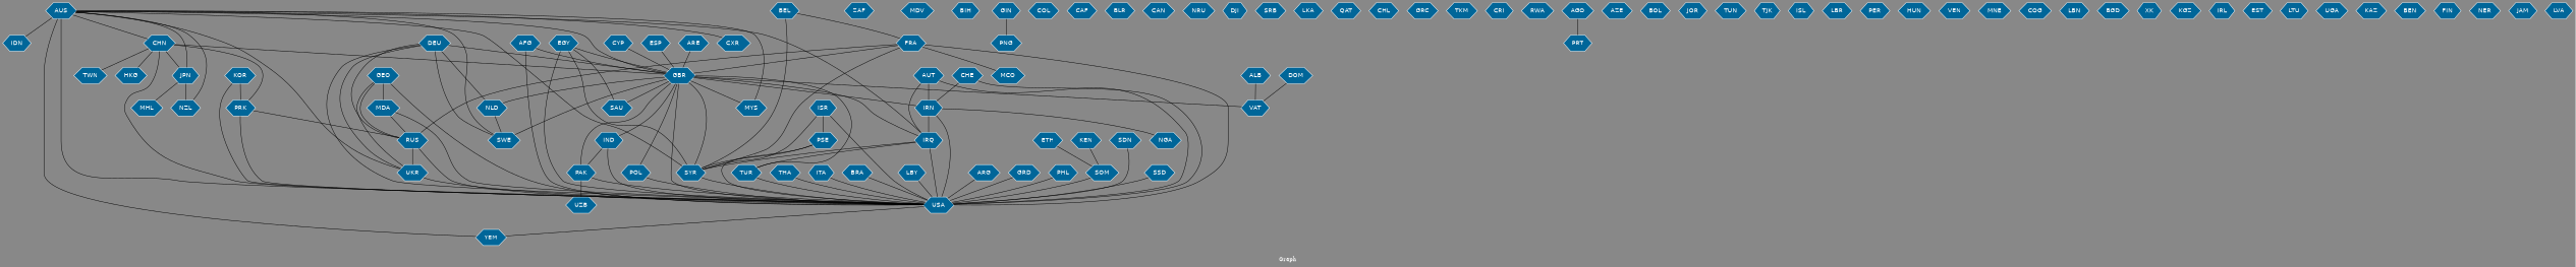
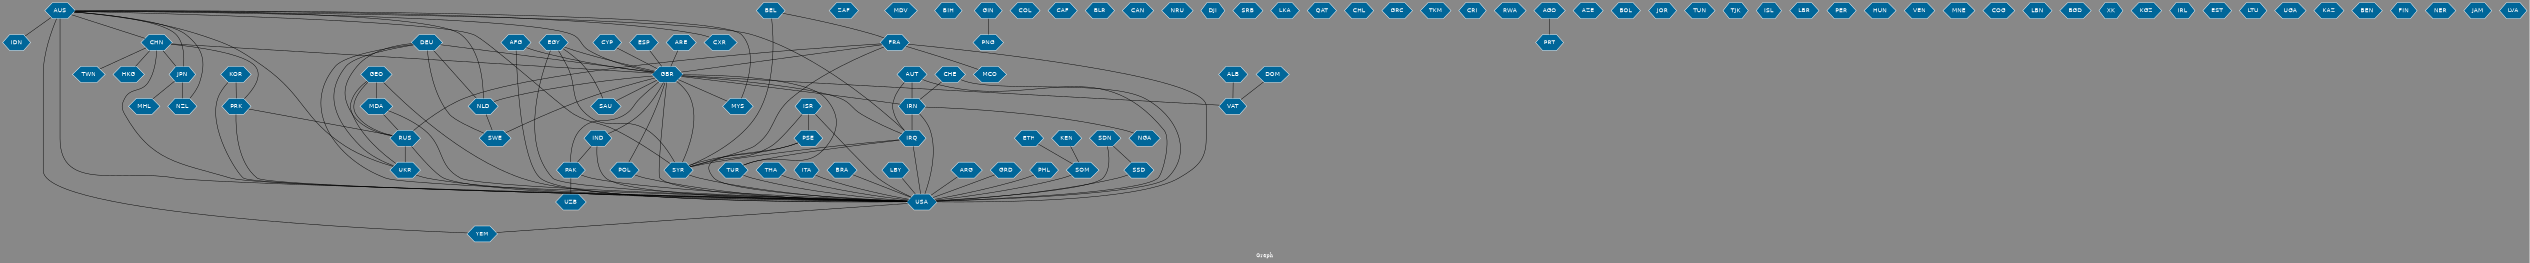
  graph {
    bgcolor="#888888"
    fontcolor=white
    fontsize=12
    label="Graph"
    node [color=white fillcolor="#006699" fontcolor=white fontname=Helvetica shape=hexagon style=filled]
    edge [arrowhead=open color=black fontcolor=white fontname=Courier fontsize=12 weight=1]
    n1 [label=USA]
    n2 [label=YEM]
    n3 [label=AUS]
    n4 [label=IRQ]
    n5 [label=MYS]
    n6 [label=CHN]
    n7 [label=UKR]
    n8 [label=GBR]
    n9 [label=NLD]
    n10 [label=SYR]
    n11 [label=JPN]
    n12 [label="CXR "]
    n13 [label=IDN]
    n14 [label=NZL]
    n15 [label=TUR]
    n16 [label=PRK]
    n17 [label=HKG]
    n18 [label=TWN]
    n19 [label=SWE]
    n20 [label=PAK]
    n21 [label=SAU]
    n22 [label=IRN]
    n23 [label=IND]
    n24 [label=POL]
    n25 [label=VAT]
    n26 [label=ISR]
    n27 [label=PSE]
    n28 [label=MHL]
    n29 [label=ZAF]
    n30 [label=RUS]
    n31 [label=FRA]
    n32 [label=MCO]
    n33 [label=AFG]
    n34 [label=THA]
    n35 [label=MDV]
    n36 [label=UZB]
    n37 [label=DEU]
    n38 [label=ESP]
    n39 [label=BIH]
    n40 [label=EGY]
    n41 [label=PNG]
    n42 [label=NGA]
    n43 [label=COL]
    n44 [label=KOR]
    n45 [label=CAF]
    n46 [label=MDA]
    n47 [label=ITA]
    n48 [label=BRA]
    n49 [label=BLR]
    n50 [label=CAN]
    n51 [label=KEN]
    n52 [label=SOM]
    n53 [label=NRU]
    n54 [label=LBY]
    n55 [label=SDN]
    n56 [label=SSD]
    n57 [label=DJI]
    n58 [label=ARG]
    n59 [label=SRB]
    n60 [label=LKA]
    n61 [label=QAT]
    n62 [label=GEO]
    n63 [label=CHL]
    n64 [label=GRC]
    n65 [label=TKM]
    n66 [label=CRI]
    n67 [label=RWA]
    n68 [label=AGO]
    n69 [label=PRT]
    n70 [label=AZE]
    n71 [label=BOL]
    n72 [label=JOR]
    n73 [label=AUT]
    n74 [label=ARE]
    n75 [label=CYP]
    n76 [label=TUN]
    n77 [label=TJK]
    n78 [label=CHE]
    n79 [label=ISL]
    n80 [label=ALB]
    n81 [label=LBR]
    n82 [label=PER]
    n83 [label=HUN]
    n84 [label=VEN]
    n85 [label=MNE]
    n86 [label=COG]
    n87 [label=BEL]
    n88 [label=LBN]
    n89 [label=BGD]
    n90 [label=XK]
    n91 [label=KGZ]
    n92 [label=GRD]
    n93 [label=GIN]
    n94 [label=PHL]
    n95 [label=IRL]
    n96 [label=EST]
    n97 [label=DOM]
    n98 [label=LTU]
    n99 [label=ETH]
    n100 [label=UGA]
    n101 [label=KAZ]
    n102 [label=BEN]
    n103 [label=FIN]
    n104 [label=NER]
    n105 [label=JAM]
    n106 [label=LVA]
    n1 -- n2
    n3 -- n1 [weight=16]
    n3 -- n2
    n3 -- n4 [weight=4]
    n3 -- n5 [weight=9]
    n3 -- n6
    n3 -- n7
    n3 -- n8 [weight=2]
-   n3 -- n19
+   n3 -- n9
    n3 -- n10 [weight=2]
    n3 -- n11 [weight=2]
    n3 -- n12
    n3 -- n13 [weight=10]
    n3 -- n14 [weight=2]
    n4 -- n1 [weight=67]
    n4 -- n10 [weight=19]
    n4 -- n15 [weight=3]
    n6 -- n1 [weight=3]
    n6 -- n8 [weight=5]
    n6 -- n11
    n6 -- n16
    n6 -- n17 [weight=3]
    n6 -- n18
    n7 -- n1 [weight=10]
    n8 -- n1 [weight=8]
    n8 -- n4 [weight=5]
    n8 -- n5
    n8 -- n9
    n8 -- n10 [weight=3]
    n8 -- n15
    n8 -- n19
    n8 -- n20
    n8 -- n21
    n8 -- n22 [weight=4]
    n8 -- n23
    n8 -- n24 [weight=2]
    n8 -- n25 [weight=2]
    n9 -- n19
    n10 -- n1 [weight=5]
    n11 -- n14
    n11 -- n28
    n15 -- n1
    n16 -- n1 [weight=5]
    n16 -- n30
    n20 -- n1 [weight=3]
    n20 -- n36
    n22 -- n1 [weight=20]
    n22 -- n4 [weight=21]
    n22 -- n42
    n23 -- n1
    n23 -- n20
    n24 -- n1 [weight=4]
    n26 -- n1
    n26 -- n10 [weight=4]
    n26 -- n27 [weight=18]
    n27 -- n1
    n27 -- n10
    n30 -- n1 [weight=9]
    n30 -- n7 [weight=31]
    n31 -- n1
    n31 -- n8 [weight=2]
    n31 -- n10
    n31 -- n30
    n31 -- n32
    n33 -- n1 [weight=4]
    n33 -- n8 [weight=3]
    n34 -- n1
    n37 -- n1 [weight=5]
    n37 -- n7
    n37 -- n8 [weight=8]
    n37 -- n9
    n37 -- n19
    n37 -- n30
    n38 -- n8
    n40 -- n1 [weight=6]
    n40 -- n8
    n40 -- n10
    n40 -- n21
    n44 -- n1 [weight=2]
    n44 -- n16
    n46 -- n1 [weight=2]
    n46 -- n30 [weight=2]
    n47 -- n1 [weight=2]
    n48 -- n1
    n51 -- n52 [weight=3]
    n52 -- n1
    n54 -- n1
    n55 -- n1 [weight=3]
+   n55 -- n56 [weight=2]
    n56 -- n1
    n58 -- n1 [weight=2]
    n62 -- n1 [weight=3]
    n62 -- n7
    n62 -- n30
    n62 -- n46 [weight=2]
    n68 -- n69
    n73 -- n1
    n73 -- n4
    n73 -- n22
    n74 -- n8
    n75 -- n8
    n78 -- n1
    n78 -- n22
    n80 -- n25
    n87 -- n10
    n87 -- n31
    n92 -- n1 [weight=2]
    n93 -- n41
    n94 -- n1
    n97 -- n25
    n99 -- n52
  }
